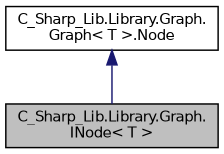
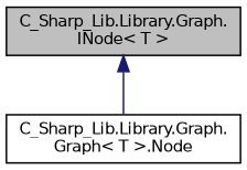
  digraph {
    node [color=black fontname=Helvetica fontsize=10 shape=record style=filled]
    n1 [fillcolor=grey75 fontcolor=black height=0.2 label="C_Sharp_Lib.Library.Graph.\lINode\< T \>" width=0.4]
    n2 [fillcolor=white height=0.2 label="C_Sharp_Lib.Library.Graph.\lGraph\< T \>.Node" width=0.4]
-   n2 -> n1 [color=midnightblue dir=back fontname=Helvetica fontsize=10 labelfontname=Helvetica labelfontsize=10 style=solid]
+   n1 -> n2 [color=midnightblue dir=back fontname=Helvetica fontsize=10 labelfontname=Helvetica labelfontsize=10 style=solid]
  }
